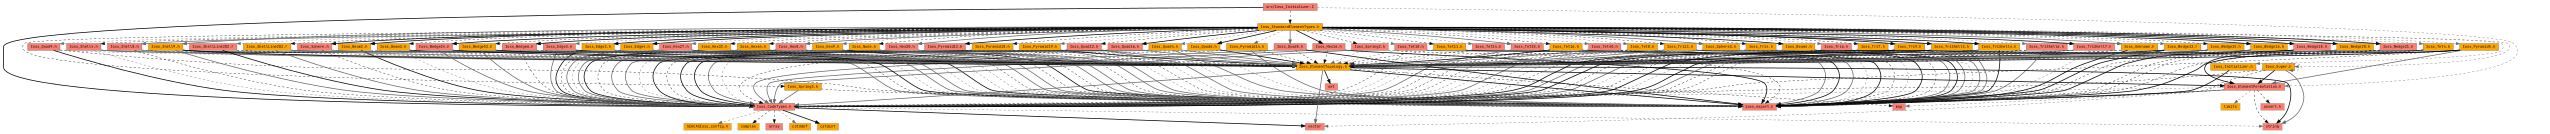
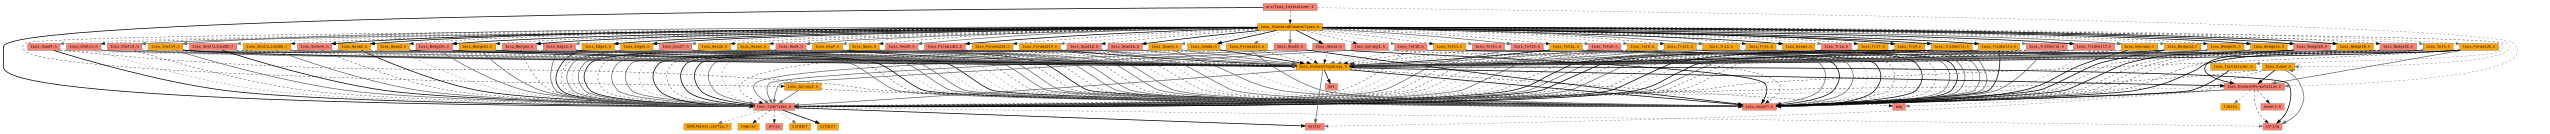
  digraph {
    fontname="JetBrains Mono"
    node [color=grey40 fillcolor=orange fontname="JetBrains Mono" fontsize=10 shape=box style=filled]
    edge [color=black fontname="JetBrains Mono" fontsize=10 labelfontname=Helvetica labelfontsize=10 style=dashed]
    n1 [color=gray40 fillcolor=salmon fontcolor=black height=0.2 label="src/Ioss_Initializer.C" width=0.4]
    n2 [fillcolor=salmon height=0.2 label="Ioss_CodeTypes.h" width=0.4]
    n3 [fillcolor=salmon height=0.2 label="Ioss_ElementPermutation.h" width=0.4]
    n4 [height=0.2 label="Ioss_StandardElementTypes.h" width=0.4]
    n5 [color=grey60 fillcolor=salmon height=0.2 label=array width=0.4]
    n6 [color=grey60 height=0.2 label=cstddef width=0.4]
    n7 [color=grey60 height=0.2 label=cstdint width=0.4]
    n8 [color=grey60 fillcolor=salmon height=0.2 label=string width=0.4]
    n9 [color=grey60 fillcolor=salmon height=0.2 label=vector width=0.4]
    n10 [color=grey60 height=0.2 label="SEACASIoss_config.h" width=0.4]
    n11 [color=grey60 height=0.2 label=complex width=0.4]
    n12 [color=grey60 fillcolor=salmon height=0.2 label="ioss_export.h" width=0.4]
    n13 [color=grey60 fillcolor=salmon height=0.2 label="assert.h" width=0.4]
    n14 [color=grey60 height=0.2 label=limits width=0.4]
    n15 [color=grey60 fillcolor=salmon height=0.2 label=map width=0.4]
    n16 [height=0.2 label="Ioss_Beam2.h" width=0.4]
    n17 [height=0.2 label="Ioss_Beam3.h" width=0.4]
    n18 [height=0.2 label="Ioss_Beam4.h" width=0.4]
    n19 [fillcolor=salmon height=0.2 label="Ioss_Edge2.h" width=0.4]
    n20 [height=0.2 label="Ioss_Edge3.h" width=0.4]
    n21 [height=0.2 label="Ioss_Edge4.h" width=0.4]
    n22 [fillcolor=salmon height=0.2 label="Ioss_Hex16.h" width=0.4]
    n23 [fillcolor=salmon height=0.2 label="Ioss_Hex20.h" width=0.4]
    n24 [fillcolor=salmon height=0.2 label="Ioss_Hex27.h" width=0.4]
    n25 [height=0.2 label="Ioss_Hex32.h" width=0.4]
    n26 [height=0.2 label="Ioss_Hex64.h" width=0.4]
    n27 [fillcolor=salmon height=0.2 label="Ioss_Hex8.h" width=0.4]
    n28 [height=0.2 label="Ioss_Hex9.h" width=0.4]
    n29 [height=0.2 label="Ioss_Initializer.h" width=0.4]
    n30 [height=0.2 label="Ioss_Node.h" width=0.4]
    n31 [fillcolor=salmon height=0.2 label="Ioss_Pyramid13.h" width=0.4]
    n32 [height=0.2 label="Ioss_Pyramid14.h" width=0.4]
    n33 [height=0.2 label="Ioss_Pyramid18.h" width=0.4]
    n34 [height=0.2 label="Ioss_Pyramid19.h" width=0.4]
    n35 [height=0.2 label="Ioss_Pyramid5.h" width=0.4]
    n36 [fillcolor=salmon height=0.2 label="Ioss_Quad12.h" width=0.4]
    n37 [fillcolor=salmon height=0.2 label="Ioss_Quad16.h" width=0.4]
    n38 [height=0.2 label="Ioss_Quad4.h" width=0.4]
    n39 [height=0.2 label="Ioss_Quad6.h" width=0.4]
    n40 [fillcolor=salmon height=0.2 label="Ioss_Quad8.h" width=0.4]
    n41 [fillcolor=salmon height=0.2 label="Ioss_Quad9.h" width=0.4]
    n42 [fillcolor=salmon height=0.2 label="Ioss_Shell4.h" width=0.4]
    n43 [fillcolor=salmon height=0.2 label="Ioss_Shell8.h" width=0.4]
    n44 [height=0.2 label="Ioss_Shell9.h" width=0.4]
    n45 [fillcolor=salmon height=0.2 label="Ioss_ShellLine2D2.h" width=0.4]
    n46 [height=0.2 label="Ioss_ShellLine2D3.h" width=0.4]
    n47 [fillcolor=salmon height=0.2 label="Ioss_Sphere.h" width=0.4]
    n48 [fillcolor=salmon height=0.2 label="Ioss_Spring2.h" width=0.4]
    n49 [height=0.2 label="Ioss_Spring3.h" width=0.4]
    n50 [height=0.2 label="Ioss_Super.h" width=0.4]
    n51 [fillcolor=salmon height=0.2 label="Ioss_Tet10.h" width=0.4]
    n52 [height=0.2 label="Ioss_Tet11.h" width=0.4]
    n53 [fillcolor=salmon height=0.2 label="Ioss_Tet14.h" width=0.4]
    n54 [fillcolor=salmon height=0.2 label="Ioss_Tet15.h" width=0.4]
    n55 [height=0.2 label="Ioss_Tet16.h" width=0.4]
    n56 [height=0.2 label="Ioss_Tet4.h" width=0.4]
    n57 [fillcolor=salmon height=0.2 label="Ioss_Tet40.h" width=0.4]
    n58 [height=0.2 label="Ioss_Tet8.h" width=0.4]
    n59 [height=0.2 label="Ioss_Tri13.h" width=0.4]
-   n60 [height=0.2 label="Ioss_Sphere3.h" width=0.4]
+   n60 [height=0.2 label="Ioss_Tri3.h" width=0.4]
    n61 [height=0.2 label="Ioss_Tri4.h" width=0.4]
    n62 [fillcolor=salmon height=0.2 label="Ioss_Tri6.h" width=0.4]
    n63 [height=0.2 label="Ioss_Tri7.h" width=0.4]
    n64 [height=0.2 label="Ioss_Tri9.h" width=0.4]
    n65 [height=0.2 label="Ioss_TriShell3.h" width=0.4]
    n66 [height=0.2 label="Ioss_TriShell4.h" width=0.4]
    n67 [fillcolor=salmon height=0.2 label="Ioss_TriShell6.h" width=0.4]
    n68 [fillcolor=salmon height=0.2 label="Ioss_TriShell7.h" width=0.4]
    n69 [height=0.2 label="Ioss_Unknown.h" width=0.4]
    n70 [height=0.2 label="Ioss_Wedge12.h" width=0.4]
    n71 [height=0.2 label="Ioss_Wedge15.h" width=0.4]
    n72 [height=0.2 label="Ioss_Wedge16.h" width=0.4]
    n73 [fillcolor=salmon height=0.2 label="Ioss_Wedge18.h" width=0.4]
    n74 [height=0.2 label="Ioss_Wedge20.h" width=0.4]
    n75 [fillcolor=salmon height=0.2 label="Ioss_Wedge21.h" width=0.4]
    n76 [fillcolor=salmon height=0.2 label="Ioss_Wedge24.h" width=0.4]
    n77 [height=0.2 label="Ioss_Wedge52.h" width=0.4]
    n78 [fillcolor=salmon height=0.2 label="Ioss_Wedge6.h" width=0.4]
    n79 [height=0.2 label="Ioss_ElementTopology.h" width=0.4]
    n80 [color=grey60 fillcolor=salmon height=0.2 label=set width=0.4]
    n1 -> n2 [style=bold]
    n1 -> n3 [color=gray40]
    n1 -> n4
    n2 -> n5
    n2 -> n6 [color=gray40]
    n2 -> n7 [style=bold]
    n2 -> n8 [color=gray40]
    n2 -> n9 [style=bold]
    n2 -> n10 [color=gray40]
    n2 -> n11
    n3 -> n2 [color=gray40]
    n3 -> n8
    n3 -> n9 [color=gray40]
    n3 -> n12 [color=gray40 style=bold]
    n3 -> n13
    n3 -> n14 [color=gray40]
    n3 -> n15 [color=gray40]
    n4 -> n16 [style=bold]
    n4 -> n17
    n4 -> n18 [style=bold]
    n4 -> n19 [color=gray40]
    n4 -> n20 [style=bold]
    n4 -> n21 [style=bold]
    n4 -> n22 [style=bold]
    n4 -> n23 [color=gray40 style=bold]
    n4 -> n24 [color=gray40]
    n4 -> n25
    n4 -> n26
    n4 -> n27 [color=gray40 style=bold]
    n4 -> n28 [color=gray40]
    n4 -> n29 [color=gray40]
    n4 -> n30
    n4 -> n31 [style=bold]
    n4 -> n32 [color=gray40]
    n4 -> n33
    n4 -> n34 [color=gray40]
    n4 -> n35 [color=gray40]
    n4 -> n36
    n4 -> n37 [style=bold]
    n4 -> n38 [color=gray40]
    n4 -> n39 [style=bold]
    n4 -> n40 [color=gray40 style=bold]
    n4 -> n41 [color=gray40]
    n4 -> n42
    n4 -> n43 [color=gray40 style=bold]
    n4 -> n44 [color=gray40 style=bold]
    n4 -> n45 [color=gray40]
    n4 -> n46
    n4 -> n47 [style=bold]
    n4 -> n48
    n4 -> n49
    n4 -> n50 [color=gray40]
    n4 -> n51 [color=gray40]
    n4 -> n52
    n4 -> n53 [color=gray40]
    n4 -> n54 [color=gray40 style=bold]
    n4 -> n55
    n4 -> n56 [color=gray40]
    n4 -> n57 [color=gray40]
    n4 -> n58 [color=gray40]
    n4 -> n59
    n4 -> n60 [color=gray40 style=bold]
    n4 -> n61
    n4 -> n62 [color=gray40]
    n4 -> n63
    n4 -> n64 [style=bold]
    n4 -> n65 [style=bold]
    n4 -> n66 [style=bold]
    n4 -> n67 [color=gray40]
    n4 -> n68 [style=bold]
    n4 -> n69 [color=gray40 style=bold]
    n4 -> n70 [color=gray40]
    n4 -> n71
    n4 -> n72 [style=bold]
    n4 -> n73 [style=bold]
    n4 -> n74 [style=bold]
-   n4 -> n75 [style=bold]
+   n4 -> n75
    n4 -> n76 [style=bold]
    n4 -> n77
    n4 -> n78 [style=bold]
    n16 -> n2 [style=bold]
    n16 -> n12 [color=gray40]
    n16 -> n79 [color=gray40]
    n17 -> n2 [color=gray40]
    n17 -> n12 [style=bold]
    n17 -> n79
    n18 -> n2 [color=gray40]
    n18 -> n12 [style=bold]
    n18 -> n79
    n19 -> n2 [color=gray40 style=bold]
    n19 -> n12 [color=gray40 style=bold]
    n19 -> n79 [style=bold]
    n20 -> n2 [style=bold]
    n20 -> n12 [color=gray40 style=bold]
    n20 -> n79 [color=gray40]
    n21 -> n2
    n21 -> n12
    n21 -> n79 [color=gray40 style=bold]
    n22 -> n2 [color=gray40 style=bold]
    n22 -> n12 [style=bold]
    n22 -> n79
    n23 -> n2 [color=gray40 style=bold]
    n23 -> n12 [color=gray40 style=bold]
    n23 -> n79 [color=gray40]
    n24 -> n2 [color=gray40 style=bold]
    n24 -> n12 [style=bold]
    n24 -> n79 [color=gray40]
    n25 -> n2 [color=gray40]
    n25 -> n12
    n25 -> n79 [color=gray40 style=bold]
    n26 -> n2 [color=gray40 style=bold]
    n26 -> n12 [color=gray40 style=bold]
    n26 -> n79 [color=gray40 style=bold]
    n27 -> n2 [style=bold]
    n27 -> n12 [color=gray40 style=bold]
    n27 -> n79 [color=gray40]
    n28 -> n2
    n28 -> n12
    n28 -> n79 [style=bold]
    n29 -> n12 [style=bold]
    n30 -> n2 [color=gray40 style=bold]
    n30 -> n12 [color=gray40 style=bold]
    n30 -> n79 [color=gray40 style=bold]
    n31 -> n2 [color=gray40]
    n31 -> n12 [color=gray40]
    n31 -> n79 [color=gray40]
    n32 -> n2
    n32 -> n12 [color=gray40 style=bold]
    n32 -> n79
    n33 -> n2 [style=bold]
    n33 -> n12
    n33 -> n79
    n34 -> n2
    n34 -> n12 [color=gray40]
    n34 -> n79 [style=bold]
    n35 -> n2
    n35 -> n3 [color=gray40 style=bold]
    n35 -> n12 [style=bold]
    n35 -> n79 [style=bold]
    n36 -> n2 [style=bold]
    n36 -> n12 [color=gray40 style=bold]
    n36 -> n79 [color=gray40 style=bold]
    n37 -> n2 [style=bold]
    n37 -> n12 [color=gray40]
    n37 -> n79 [color=gray40 style=bold]
    n38 -> n2 [color=gray40 style=bold]
    n38 -> n12 [color=gray40 style=bold]
    n38 -> n79 [color=gray40 style=bold]
    n39 -> n2 [color=gray40]
    n39 -> n12 [color=gray40]
    n39 -> n79 [style=bold]
    n40 -> n2 [color=gray40 style=bold]
    n40 -> n12 [style=bold]
    n40 -> n79
    n41 -> n2 [style=bold]
    n41 -> n12
    n41 -> n79 [color=gray40]
    n42 -> n2 [color=gray40]
    n42 -> n12 [color=gray40 style=bold]
    n42 -> n79 [color=gray40 style=bold]
    n43 -> n2
    n43 -> n12
    n43 -> n79 [color=gray40 style=bold]
    n44 -> n2 [color=gray40 style=bold]
    n44 -> n12 [style=bold]
    n44 -> n79 [style=bold]
    n45 -> n2 [style=bold]
    n45 -> n12 [color=gray40]
    n45 -> n79
    n46 -> n2 [color=gray40 style=bold]
    n46 -> n12 [color=gray40 style=bold]
    n46 -> n79 [color=gray40 style=bold]
    n47 -> n2
    n47 -> n12 [color=gray40 style=bold]
    n47 -> n79 [color=gray40]
    n48 -> n2 [color=gray40 style=bold]
    n48 -> n12
    n48 -> n79 [color=gray40]
    n49 -> n2 [color=gray40 style=bold]
    n49 -> n12
    n50 -> n2
    n50 -> n3 [style=bold]
    n50 -> n8 [color=gray40 style=bold]
    n50 -> n12
    n50 -> n50 [color=gray40]
    n51 -> n2
    n51 -> n12 [color=gray40 style=bold]
    n51 -> n79 [color=gray40]
    n52 -> n2 [color=gray40]
    n52 -> n12 [style=bold]
    n52 -> n79
    n53 -> n2 [color=gray40]
    n53 -> n12 [color=gray40 style=bold]
    n53 -> n79
    n54 -> n2 [color=gray40 style=bold]
    n54 -> n12 [color=gray40]
    n54 -> n79 [color=gray40]
    n55 -> n2
    n55 -> n12 [style=bold]
    n55 -> n79 [style=bold]
    n56 -> n2
    n56 -> n3 [style=bold]
    n56 -> n12
    n56 -> n79 [color=gray40]
    n57 -> n2
    n57 -> n12
    n57 -> n79 [color=gray40 style=bold]
    n58 -> n2
    n58 -> n12 [color=gray40]
    n58 -> n79
    n59 -> n2 [color=gray40]
    n59 -> n12 [style=bold]
    n59 -> n79 [color=gray40 style=bold]
    n60 -> n2 [color=gray40]
    n60 -> n12
    n60 -> n79 [color=gray40 style=bold]
    n61 -> n2 [color=gray40 style=bold]
    n61 -> n12 [color=gray40 style=bold]
    n61 -> n79 [color=gray40]
    n62 -> n2 [color=gray40]
    n62 -> n12 [color=gray40 style=bold]
    n62 -> n79
    n63 -> n2
    n63 -> n12 [color=gray40]
    n63 -> n79 [color=gray40 style=bold]
    n64 -> n2 [style=bold]
    n64 -> n12 [color=gray40 style=bold]
    n64 -> n79 [style=bold]
    n65 -> n2 [color=gray40 style=bold]
    n65 -> n12 [color=gray40 style=bold]
    n65 -> n79 [style=bold]
    n66 -> n2 [style=bold]
    n66 -> n12 [style=bold]
    n66 -> n79 [color=gray40]
    n67 -> n2
    n67 -> n12 [color=gray40 style=bold]
    n67 -> n79
    n68 -> n2 [color=gray40 style=bold]
    n68 -> n12 [color=gray40]
    n68 -> n79
    n69 -> n2 [color=gray40]
    n69 -> n12 [style=bold]
    n69 -> n79
    n70 -> n2
    n70 -> n12 [style=bold]
    n70 -> n79 [style=bold]
    n71 -> n2 [style=bold]
    n71 -> n12
    n71 -> n79 [color=gray40 style=bold]
    n72 -> n2 [color=gray40]
    n72 -> n12 [style=bold]
    n72 -> n79 [color=gray40 style=bold]
    n73 -> n2 [style=bold]
+   n73 -> n12
    n73 -> n79 [style=bold]
    n74 -> n2 [color=gray40 style=bold]
    n74 -> n12
    n74 -> n79 [color=gray40 style=bold]
    n75 -> n2
    n75 -> n12
    n75 -> n79
    n76 -> n2 [color=gray40 style=bold]
    n76 -> n12 [color=gray40]
    n76 -> n79 [style=bold]
    n77 -> n2 [color=gray40 style=bold]
    n77 -> n12 [color=gray40]
    n77 -> n79 [style=bold]
    n78 -> n2
    n78 -> n12
    n78 -> n79 [color=gray40]
    n79 -> n2 [color=gray40 style=bold]
    n79 -> n3 [style=bold]
    n79 -> n8 [style=bold]
    n79 -> n9 [color=gray40 style=bold]
    n79 -> n12 [style=bold]
    n79 -> n15
    n79 -> n80 [style=bold]
  }
